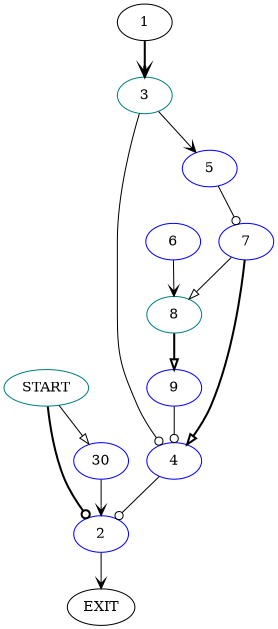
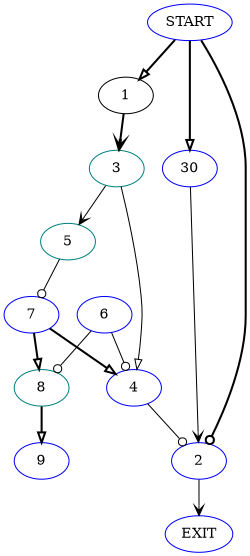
  digraph {
    node [color=blue]
    edge [arrowhead=onormal style=solid]
-   n1 [color=teal label=START]
+   n1 [label=START]
    1 [color=black]
    n3 [label=30]
    2
    3 [color=teal]
-   n6 [color=black label=EXIT]
+   n6 [label=EXIT]
    4
-   5
+   5 [color=teal]
    7
    8 [color=teal]
    6
    9
-   n1 -> n3
+   n1 -> 1 [style=bold]
+   n1 -> n3 [style=bold]
    n1 -> 2 [arrowhead=odot style=bold]
    1 -> 3 [arrowhead=vee style=bold]
    n3 -> 2 [arrowhead=vee]
    2 -> n6 [arrowhead=vee]
-   3 -> 4 [arrowhead=odot]
+   3 -> 4
    3 -> 5 [arrowhead=vee]
    4 -> 2 [arrowhead=odot]
    5 -> 7 [arrowhead=odot]
    7 -> 4 [style=bold]
-   7 -> 8
+   7 -> 8 [style=bold]
    8 -> 9 [style=bold]
-   6 -> 8 [arrowhead=vee]
-   9 -> 4 [arrowhead=odot]
+   6 -> 8 [arrowhead=odot]
+   6 -> 4 [arrowhead=odot]
  }
